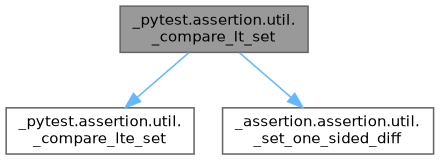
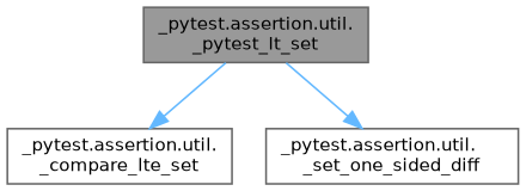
  digraph {
    rankdir=TB
    node [color=grey40 fillcolor=white fontname=Helvetica fontsize=10 shape=box style=filled]
    edge [color=steelblue1 fontname=Helvetica fontsize=10 labelfontname=Helvetica labelfontsize=10 style=solid]
-   n1 [color=gray40 fillcolor=grey60 fontcolor=black height=0.2 label="_pytest.assertion.util.\l_compare_lt_set" width=0.4]
+   n1 [color=gray40 fillcolor=grey60 fontcolor=black height=0.2 label="_pytest.assertion.util.\l_pytest_lt_set" width=0.4]
    n2 [height=0.2 label="_pytest.assertion.util.\l_compare_lte_set" width=0.4]
-   n3 [height=0.2 label="_assertion.assertion.util.\l_set_one_sided_diff" width=0.4]
+   n3 [height=0.2 label="_pytest.assertion.util.\l_set_one_sided_diff" width=0.4]
    n1 -> n2
    n1 -> n3
  }
